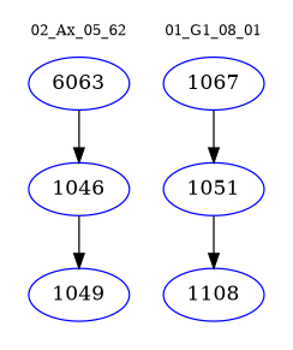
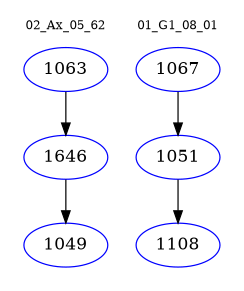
  digraph {
    node [color=blue]
    edge [color=black]
-   n1 [label=6063]
-   n2 [label=1046]
+   n1 [label=1063]
+   n2 [label=1646]
    n3 [label=1049]
    n4 [label=1067]
    n5 [label=1051]
    n6 [label=1108]
    subgraph cluster_1 {
      color=white
      fontsize=10
      label="02_Ax_05_62"
      n1
      n2
      n3
    }
    subgraph cluster_2 {
      color=white
      fontsize=10
      label="01_G1_08_01"
      n4
      n5
      n6
    }
    n1 -> n2
    n2 -> n3
    n4 -> n5
    n5 -> n6
  }
